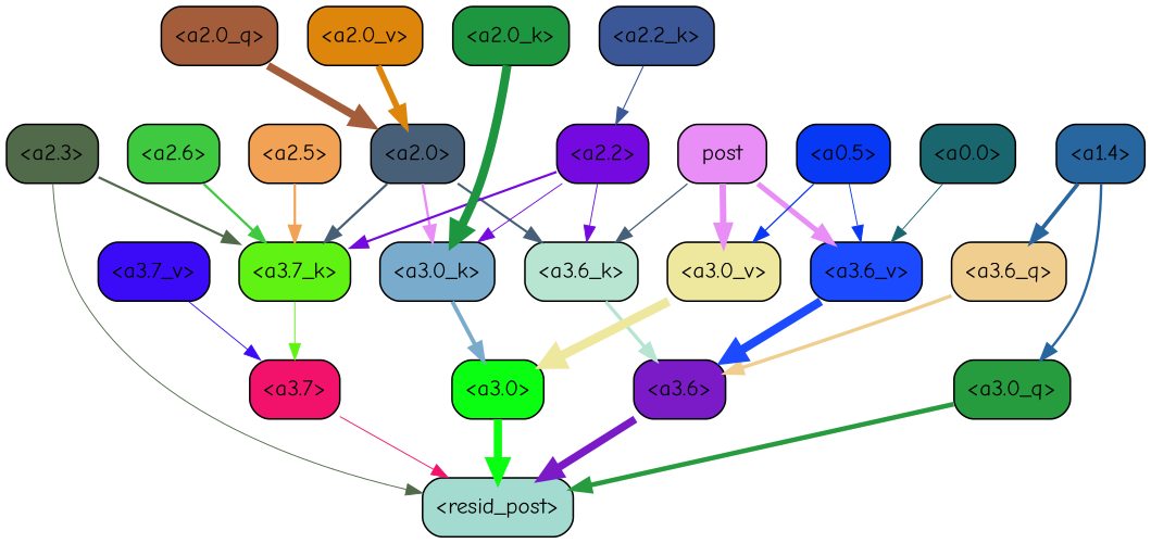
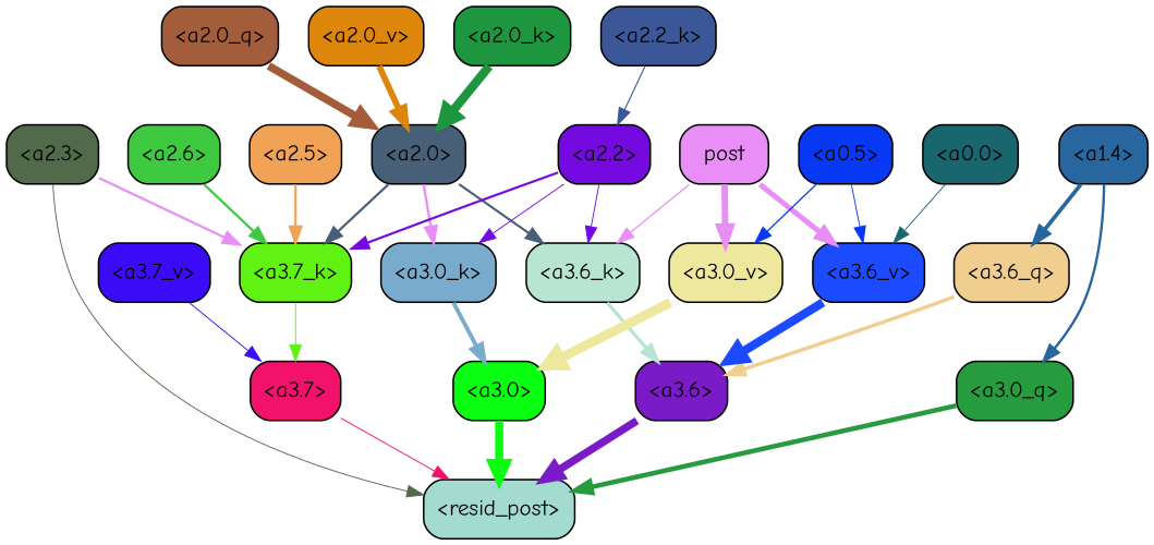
  strict digraph {
    fontname="Comic Neue"
    splines=true
    node [color=black fontname="Comic Neue" shape=box style="filled, rounded"]
    edge [color="#e88ef6" fontname="Comic Neue" penwidth=0.6]
    "<a3.7>" [fillcolor="#f2126b"]
    "<resid_post>" [fillcolor="#a3dbd1"]
    "<a3.6>" [fillcolor="#7a1bc7"]
    "<a3.0>" [fillcolor="#09fe11"]
    "<a2.3>" [fillcolor="#516b4a"]
    "<a3.7_k>" [fillcolor="#5ff212"]
    "<a3.6_q>" [fillcolor="#f0ce8f"]
    "<a3.0_q>" [fillcolor="#279c3e"]
    "<a3.6_k>" [fillcolor="#b8e5d1"]
    "<a3.0_k>" [fillcolor="#79accc"]
    "<a3.7_v>" [fillcolor="#3b0bf7"]
    "<a3.6_v>" [fillcolor="#1c4bff"]
    "<a3.0_v>" [fillcolor="#ede89d"]
    "<a2.0>" [fillcolor="#476078"]
    "<a1.4>" [fillcolor="#28669f"]
    "<a2.6>" [fillcolor="#3ec940"]
    "<a2.5>" [fillcolor="#f1a254"]
    "<a2.2>" [fillcolor="#7409e0"]
    n19 [fillcolor="#e88ef6" label=post]
    "<a0.5>" [fillcolor="#0738f3"]
    "<a0.0>" [fillcolor="#1a666f"]
    "<a2.0_q>" [fillcolor="#a45d3a"]
    "<a2.2_k>" [fillcolor="#3b5797"]
    "<a2.0_k>" [fillcolor="#1d963f"]
    "<a2.0_v>" [fillcolor="#de860b"]
    "<a3.7>" -> "<resid_post>" [color="#f2126b"]
    "<a3.6>" -> "<resid_post>" [color="#7a1bc7" penwidth=4.749041676521301]
    "<a3.0>" -> "<resid_post>" [color="#09fe11" penwidth=5.004215121269226]
    "<a2.3>" -> "<resid_post>" [color="#516b4a"]
-   "<a2.3>" -> "<a3.7_k>" [color="#516b4a" penwidth=1.4559586644172668]
+   "<a2.3>" -> "<a3.7_k>" [penwidth=1.4559586644172668]
    "<a3.7_k>" -> "<a3.7>" [color="#5ff212"]
    "<a3.6_q>" -> "<a3.6>" [color="#f0ce8f" penwidth=2.199681341648102]
    "<a3.0_q>" -> "<resid_post>" [color="#279c3e" penwidth=2.9459195733070374]
    "<a3.6_k>" -> "<a3.6>" [color="#b8e5d1" penwidth=2.13908451795578]
    "<a3.0_k>" -> "<a3.0>" [color="#79accc" penwidth=2.520303964614868]
    "<a3.7_v>" -> "<a3.7>" [color="#3b0bf7"]
    "<a3.6_v>" -> "<a3.6>" [color="#1c4bff" penwidth=5.297133803367615]
    "<a3.0_v>" -> "<a3.0>" [color="#ede89d" penwidth=5.680712580680847]
    "<a2.0>" -> "<a3.7_k>" [color="#476078" penwidth=1.4582423567771912]
    "<a2.0>" -> "<a3.6_k>" [color="#476078" penwidth=1.3792681694030762]
    "<a2.0>" -> "<a3.0_k>" [penwidth=1.5433646440505981]
    "<a1.4>" -> "<a3.6_q>" [color="#28669f" penwidth=2.407962203025818]
    "<a1.4>" -> "<a3.0_q>" [color="#28669f" penwidth=1.5490156412124634]
    "<a2.6>" -> "<a3.7_k>" [color="#3ec940" penwidth=1.468173325061798]
    "<a2.5>" -> "<a3.7_k>" [color="#f1a254" penwidth=1.457568109035492]
    "<a2.2>" -> "<a3.7_k>" [color="#7409e0" penwidth=1.4199435114860535]
    "<a2.2>" -> "<a3.6_k>" [color="#7409e0"]
    "<a2.2>" -> "<a3.0_k>" [color="#7409e0"]
-   n19 -> "<a3.6_k>" [color="#476078" penwidth=0.8273519277572632]
+   n19 -> "<a3.6_k>" [penwidth=0.8273519277572632]
    n19 -> "<a3.6_v>" [penwidth=3.2414157912135124]
    n19 -> "<a3.0_v>" [penwidth=3.929257571697235]
    "<a0.5>" -> "<a3.6_v>" [color="#0738f3"]
    "<a0.5>" -> "<a3.0_v>" [color="#0738f3" penwidth=0.8535017371177673]
    "<a0.0>" -> "<a3.6_v>" [color="#1a666f"]
    "<a2.0_q>" -> "<a2.0>" [color="#a45d3a" penwidth=4.832814455032349]
    "<a2.2_k>" -> "<a2.2>" [color="#3b5797" penwidth=0.7200896441936493]
-   "<a2.0_k>" -> "<a3.0_k>" [color="#1d963f" penwidth=5.423068851232529]
+   "<a2.0_k>" -> "<a2.0>" [color="#1d963f" penwidth=5.423068851232529]
    "<a2.0_v>" -> "<a2.0>" [color="#de860b" penwidth=3.7890332341194153]
  }
